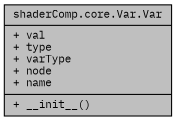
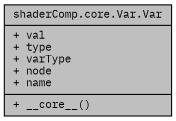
  digraph {
    fontname="IBM Plex Mono"
-   n1 [color=black fillcolor=grey75 fontcolor=black fontname="IBM Plex Mono" fontsize=10 height=0.2 label="{shaderComp.core.Var.Var\n|+ val\l+ type\l+ varType\l+ node\l+ name\l|+ __init__()\l}" shape=record style=filled width=0.4]
+   n1 [color=black fillcolor=grey75 fontcolor=black fontname="IBM Plex Mono" fontsize=10 height=0.2 label="{shaderComp.core.Var.Var\n|+ val\l+ type\l+ varType\l+ node\l+ name\l|+ __core__()\l}" shape=record style=filled width=0.4]
  }
